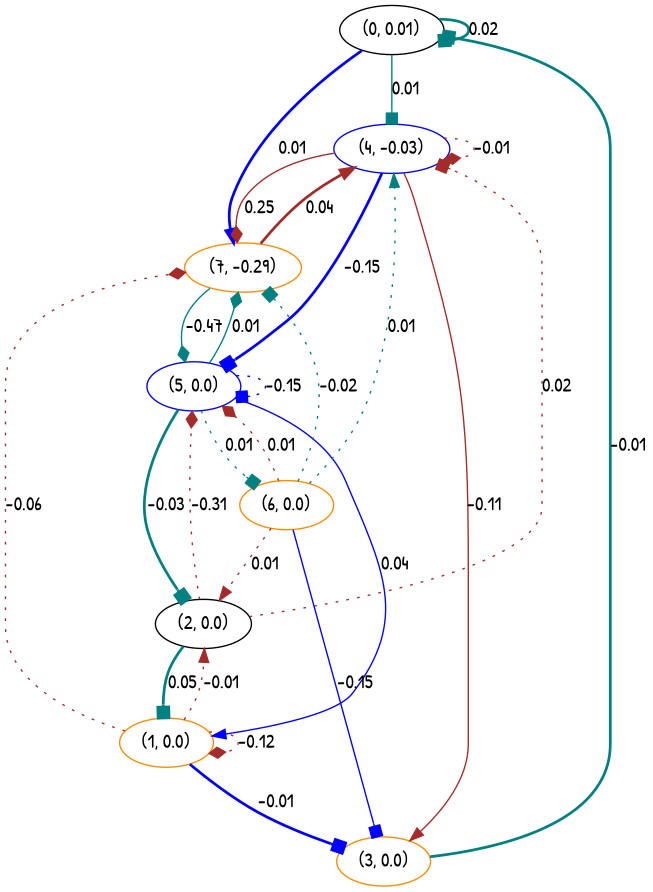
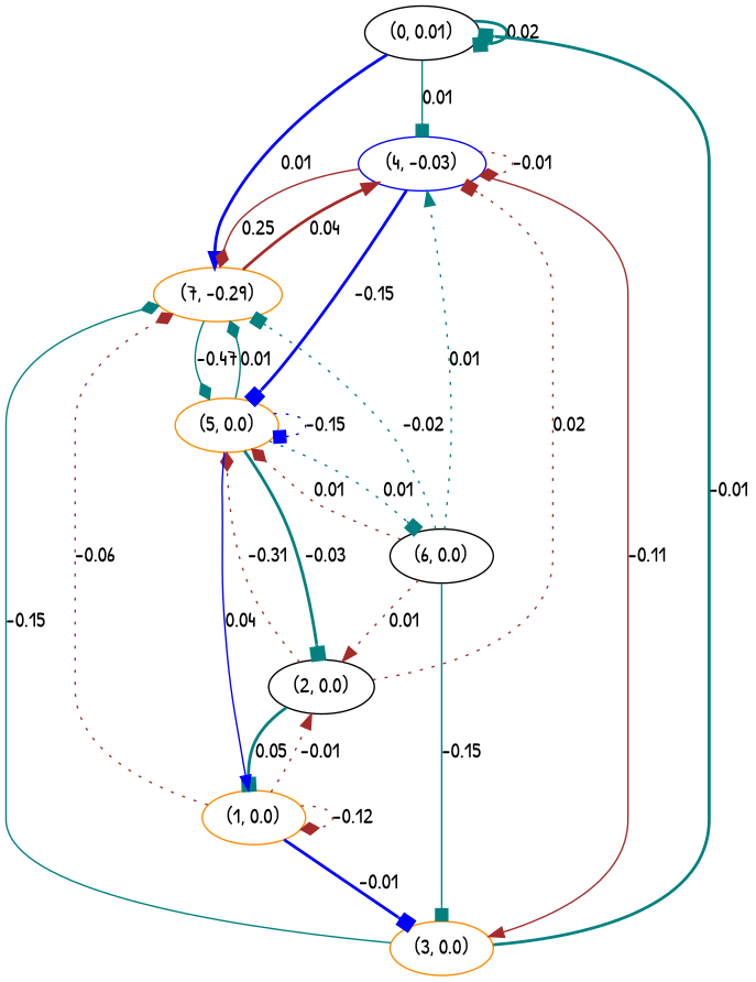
  digraph {
    fontname="Patrick Hand"
    node [color=darkorange fontname="Patrick Hand"]
    edge [arrowhead=box color=teal fontname="Patrick Hand" style=dotted]
    n1 [color=black label="(0, 0.01)"]
    n2 [color=blue label="(4, -0.03)"]
    n3 [label="(7, -0.29)"]
    n4 [color=black label="(2, 0.0)"]
    n5 [label="(1, 0.0)"]
-   n6 [color=blue label="(5, 0.0)"]
+   n6 [label="(5, 0.0)"]
    n7 [label="(3, 0.0)"]
-   n8 [label="(6, 0.0)"]
+   n8 [color=black label="(6, 0.0)"]
    n1 -> n1 [label=0.02 style=bold]
    n1 -> n2 [label=0.01 style=solid]
    n1 -> n3 [arrowhead=normal color=blue label=0.01 style=bold]
    n2 -> n2 [arrowhead=diamond color=brown label=-0.01]
    n2 -> n3 [arrowhead=diamond color=brown label=0.25 style=solid]
    n2 -> n6 [color=blue label=-0.15 style=bold]
    n2 -> n7 [arrowhead=normal color=brown label=-0.11 style=solid]
    n3 -> n2 [arrowhead=normal color=brown label=0.04 style=bold]
    n3 -> n6 [arrowhead=diamond label=-0.47 style=solid]
    n4 -> n2 [color=brown label=0.02]
    n4 -> n5 [label=0.05 style=bold]
    n4 -> n6 [arrowhead=diamond color=brown label=-0.31]
    n5 -> n3 [arrowhead=diamond color=brown label=-0.06]
    n5 -> n4 [arrowhead=normal color=brown label=-0.01]
    n5 -> n5 [arrowhead=diamond color=brown label=-0.12]
    n5 -> n7 [color=blue label=-0.01 style=bold]
    n6 -> n3 [arrowhead=diamond label=0.01 style=solid]
    n6 -> n4 [label=-0.03 style=bold]
    n6 -> n5 [arrowhead=normal color=blue label=0.04 style=solid]
    n6 -> n6 [color=blue label=-0.15]
    n6 -> n8 [label=0.01]
    n7 -> n1 [label=-0.01 style=bold]
+   n7 -> n3 [arrowhead=diamond label=-0.15 style=solid]
    n8 -> n2 [arrowhead=normal label=0.01]
    n8 -> n3 [label=-0.02]
    n8 -> n4 [arrowhead=normal color=brown label=0.01]
    n8 -> n6 [arrowhead=diamond color=brown label=0.01]
-   n8 -> n7 [color=blue label=-0.15 style=solid]
+   n8 -> n7 [label=-0.15 style=solid]
  }
